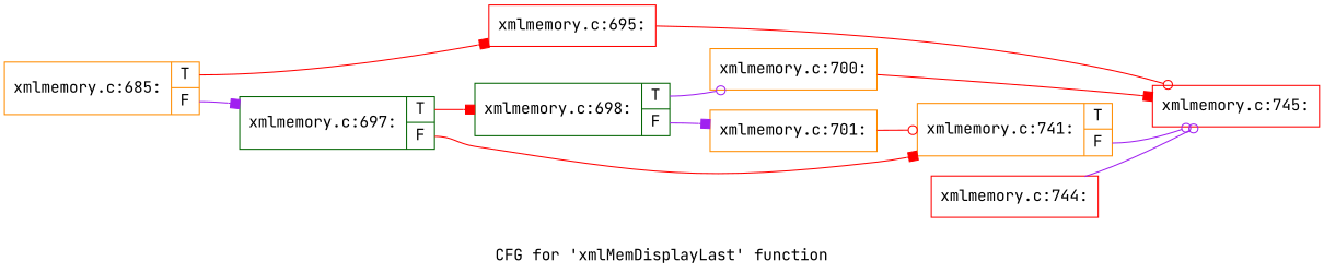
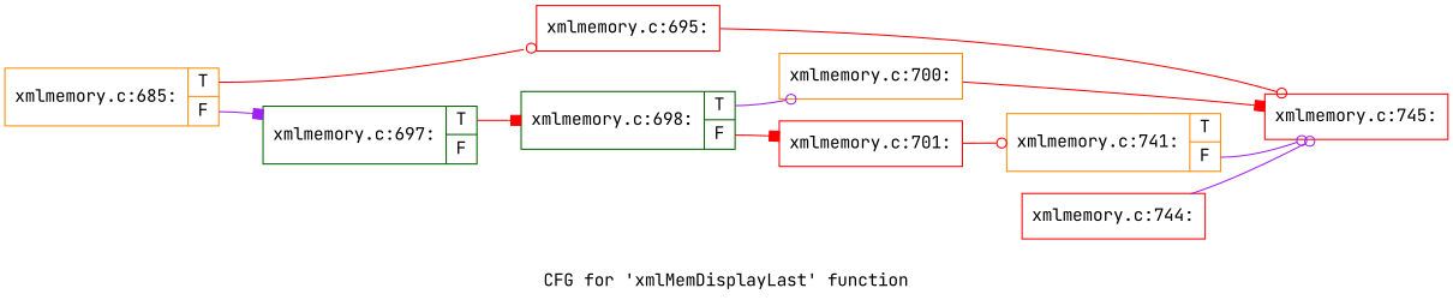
  digraph {
    fontname="JetBrains Mono"
    label="CFG for 'xmlMemDisplayLast' function"
    rankdir=LR
    node [color=red fontname="JetBrains Mono" shape=record]
    edge [arrowhead=box color=red fontname="JetBrains Mono"]
    n1 [color=darkorange label="{xmlmemory.c:685:|{<s0>T|<s1>F}}"]
    n2 [label="{xmlmemory.c:695:}"]
    n3 [color=darkgreen label="{xmlmemory.c:697:|{<s0>T|<s1>F}}"]
    n4 [label="{xmlmemory.c:745:}"]
    n5 [color=darkgreen label="{xmlmemory.c:698:|{<s0>T|<s1>F}}"]
    n6 [color=darkorange label="{xmlmemory.c:741:|{<s0>T|<s1>F}}"]
    n7 [color=darkorange label="{xmlmemory.c:700:}"]
-   n8 [color=darkorange label="{xmlmemory.c:701:}"]
+   n8 [label="{xmlmemory.c:701:}"]
    n9 [label="{xmlmemory.c:744:}"]
-   n1 -> n2 [tailport=s0]
+   n1 -> n2 [arrowhead=odot tailport=s0]
    n1 -> n3 [color=purple tailport=s1]
    n2 -> n4 [arrowhead=odot]
    n3 -> n5 [tailport=s0]
-   n3 -> n6 [tailport=s1]
    n5 -> n7 [arrowhead=odot color=purple tailport=s0]
-   n5 -> n8 [color=purple tailport=s1]
+   n5 -> n8 [tailport=s1]
    n6 -> n4 [arrowhead=odot color=purple tailport=s1]
    n7 -> n4
    n8 -> n6 [arrowhead=odot]
    n9 -> n4 [arrowhead=odot color=purple]
  }
